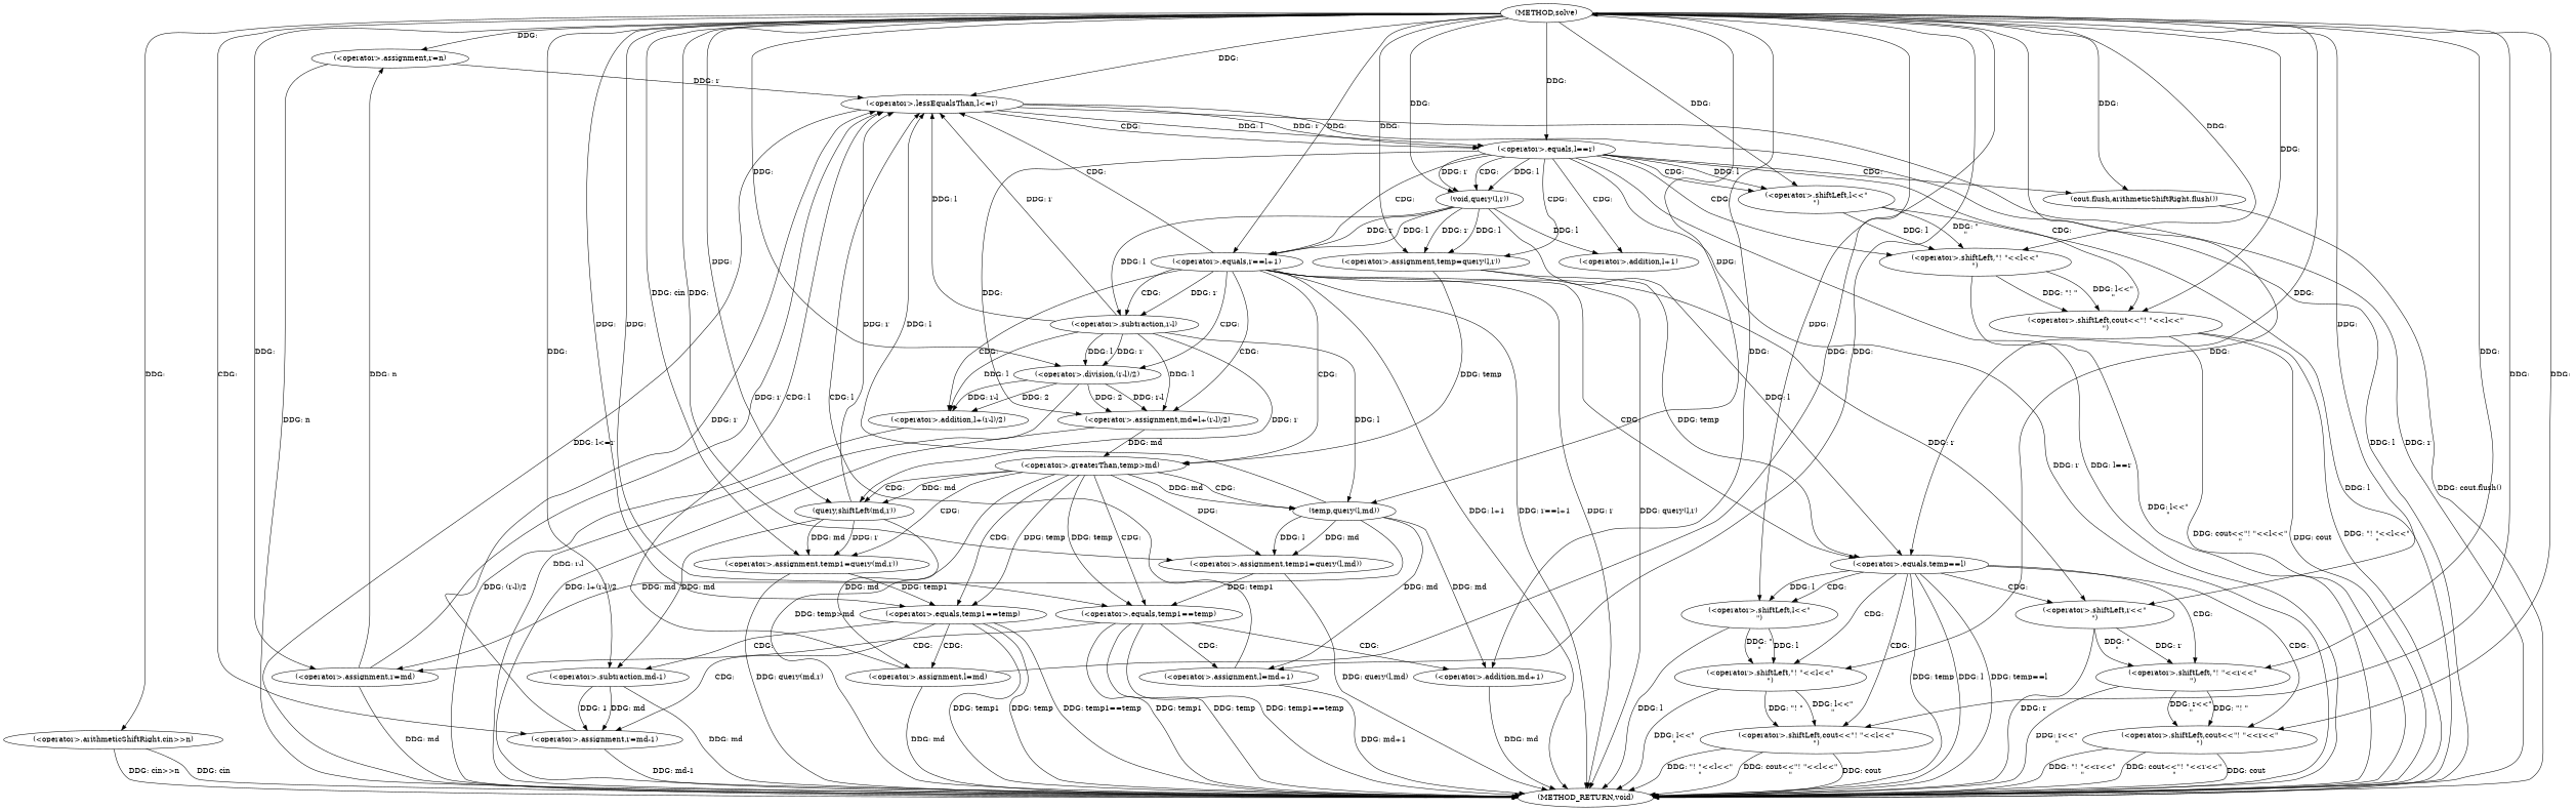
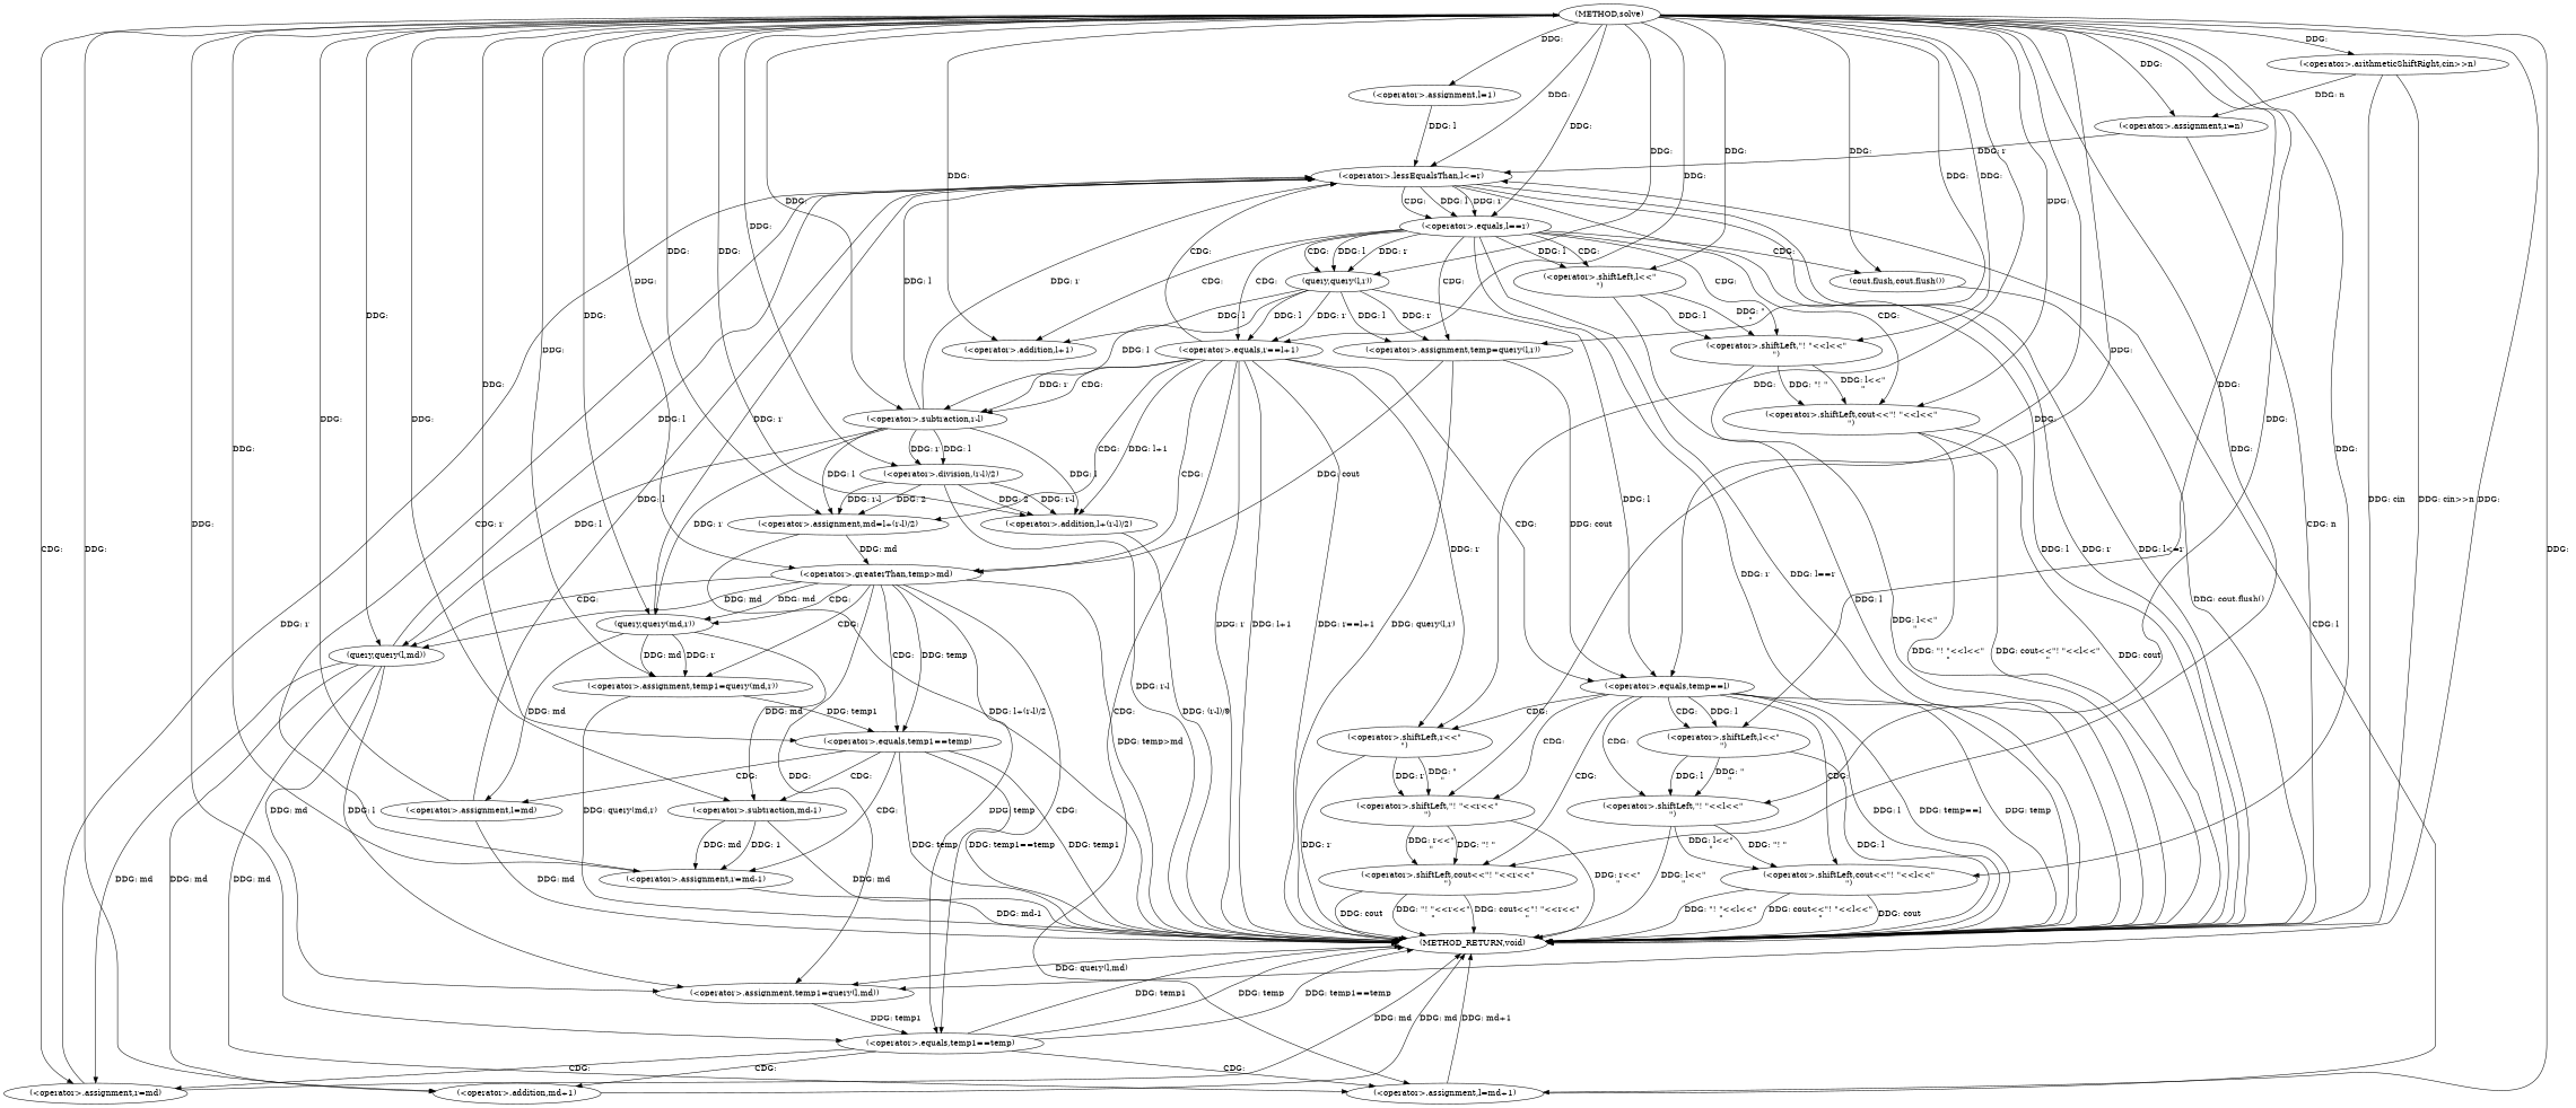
  digraph {
    n1 [label="(METHOD,solve)"]
    n2 [label="(<operator>.arithmeticShiftRight,cin>>n)"]
+   n3 [label="(<operator>.assignment,l=1)"]
    n4 [label="(<operator>.assignment,r=n)"]
    n5 [label="(<operator>.lessEqualsThan,l<=r)"]
    n6 [label="(<operator>.assignment,temp=query(l,r))"]
    n7 [label="(<operator>.assignment,md=l+(r-l)/2)"]
    n8 [label="(<operator>.equals,l==r)"]
    n9 [label="(<operator>.equals,r==l+1)"]
    n10 [label="(<operator>.greaterThan,temp>md)"]
    n11 [label="(<operator>.shiftLeft,cout<<\"! \"<<l<<\"\n\")"]
-   n12 [label="(cout.flush,arithmeticShiftRight.flush())"]
-   n13 [label="(void,query(l,r))"]
+   n12 [label="(cout.flush,cout.flush())"]
+   n13 [label="(query,query(l,r))"]
    n14 [label="(<operator>.addition,l+(r-l)/2)"]
    n15 [label="(<operator>.assignment,temp1=query(md,r))"]
    n16 [label="(<operator>.addition,l+1)"]
    n17 [label="(<operator>.equals,temp==l)"]
    n18 [label="(<operator>.shiftLeft,cout<<\"! \"<<r<<\"\n\")"]
    n19 [label="(<operator>.division,(r-l)/2)"]
    n20 [label="(<operator>.equals,temp1==temp)"]
    n21 [label="(<operator>.assignment,temp1=query(l,md))"]
    n22 [label="(<operator>.shiftLeft,\"! \"<<l<<\"\n\")"]
    n23 [label="(<operator>.shiftLeft,cout<<\"! \"<<l<<\"\n\")"]
    n24 [label="(<operator>.subtraction,r-l)"]
-   n25 [label="(query,shiftLeft(md,r))"]
+   n25 [label="(query,query(md,r))"]
    n26 [label="(<operator>.assignment,r=md-1)"]
    n27 [label="(<operator>.equals,temp1==temp)"]
    n28 [label="(<operator>.assignment,r=md)"]
    n29 [label="(<operator>.shiftLeft,l<<\"\n\")"]
    n30 [label="(<operator>.shiftLeft,\"! \"<<r<<\"\n\")"]
-   n31 [label="(temp,query(l,md))"]
+   n31 [label="(query,query(l,md))"]
    n32 [label="(<operator>.assignment,l=md+1)"]
    n33 [label="(<operator>.shiftLeft,r<<\"\n\")"]
    n34 [label="(<operator>.shiftLeft,\"! \"<<l<<\"\n\")"]
    n35 [label="(<operator>.subtraction,md-1)"]
    n36 [label="(<operator>.shiftLeft,l<<\"\n\")"]
    n37 [label="(<operator>.addition,md+1)"]
    n38 [label="(METHOD_RETURN,void)"]
    n39 [label="(<operator>.assignment,l=md)"]
    n1 -> n2 [label="DDG: "]
+   n1 -> n3 [label="DDG: "]
    n1 -> n4 [label="DDG: "]
    n1 -> n5 [label="DDG: "]
    n1 -> n6 [label="DDG: "]
-   n8 -> n7 [label="DDG: "]
+   n1 -> n7 [label="DDG: "]
    n1 -> n8 [label="DDG: "]
    n1 -> n9 [label="DDG: "]
+   n1 -> n10 [label="DDG: "]
    n1 -> n11 [label="DDG: "]
    n1 -> n12 [label="DDG: "]
    n1 -> n13 [label="DDG: "]
-   n1 -> n15 [label="DDG: cin"]
+   n1 -> n14 [label="DDG: "]
+   n1 -> n15 [label="DDG: "]
+   n1 -> n16 [label="DDG: "]
    n1 -> n17 [label="DDG: "]
    n1 -> n18 [label="DDG: "]
    n1 -> n19 [label="DDG: "]
    n1 -> n20 [label="DDG: "]
    n1 -> n21 [label="DDG: "]
    n1 -> n22 [label="DDG: "]
    n1 -> n23 [label="DDG: "]
+   n1 -> n24 [label="DDG: "]
    n1 -> n25 [label="DDG: "]
-   n1 -> n26 [label="CDG: "]
+   n1 -> n26 [label="DDG: "]
    n1 -> n27 [label="DDG: "]
-   n1 -> n28 [label="DDG: "]
+   n1 -> n28 [label="CDG: "]
    n1 -> n29 [label="DDG: "]
    n1 -> n30 [label="DDG: "]
    n1 -> n31 [label="DDG: "]
    n1 -> n32 [label="DDG: "]
    n1 -> n33 [label="DDG: "]
    n1 -> n34 [label="DDG: "]
    n1 -> n35 [label="DDG: "]
    n1 -> n36 [label="DDG: "]
    n1 -> n37 [label="DDG: "]
-   n28 -> n4 [label="DDG: n"]
+   n2 -> n4 [label="DDG: n"]
    n2 -> n38 [label="DDG: cin>>n"]
    n2 -> n38 [label="DDG: cin"]
+   n3 -> n5 [label="DDG: l"]
    n4 -> n5 [label="DDG: r"]
-   n4 -> n38 [label="DDG: n"]
+   n4 -> n38 [label="CDG: n"]
    n5 -> n8 [label="DDG: l"]
    n5 -> n8 [label="DDG: r"]
    n5 -> n8 [label="CDG: "]
    n5 -> n38 [label="DDG: l"]
    n5 -> n38 [label="DDG: r"]
    n5 -> n38 [label="DDG: l<=r"]
-   n6 -> n10 [label="DDG: temp"]
-   n6 -> n17 [label="DDG: temp"]
+   n6 -> n10 [label="DDG: cout"]
+   n6 -> n17 [label="DDG: cout"]
    n6 -> n38 [label="DDG: query(l,r)"]
    n7 -> n10 [label="DDG: md"]
    n7 -> n38 [label="DDG: l+(r-l)/2"]
    n8 -> n6 [label="CDG: "]
    n8 -> n9 [label="CDG: "]
    n8 -> n11 [label="CDG: "]
    n8 -> n12 [label="CDG: "]
    n8 -> n13 [label="DDG: l"]
    n8 -> n13 [label="DDG: r"]
    n8 -> n13 [label="CDG: "]
    n8 -> n16 [label="CDG: "]
    n8 -> n22 [label="CDG: "]
    n8 -> n29 [label="DDG: l"]
    n8 -> n29 [label="CDG: "]
    n8 -> n38 [label="DDG: r"]
    n8 -> n38 [label="DDG: l==r"]
    n9 -> n5 [label="CDG: "]
    n9 -> n7 [label="CDG: "]
    n9 -> n10 [label="CDG: "]
-   n9 -> n14 [label="CDG: "]
+   n9 -> n14 [label="DDG: l+1"]
    n9 -> n17 [label="CDG: "]
-   n9 -> n19 [label="CDG: "]
+   n9 -> n32 [label="CDG: "]
    n9 -> n24 [label="DDG: r"]
    n9 -> n24 [label="CDG: "]
    n9 -> n33 [label="DDG: r"]
    n9 -> n38 [label="DDG: r"]
    n9 -> n38 [label="DDG: l+1"]
    n9 -> n38 [label="DDG: r==l+1"]
    n10 -> n15 [label="CDG: "]
    n10 -> n20 [label="DDG: temp"]
    n10 -> n20 [label="CDG: "]
    n10 -> n21 [label="DDG: "]
    n10 -> n25 [label="DDG: md"]
    n10 -> n25 [label="CDG: "]
    n10 -> n27 [label="DDG: temp"]
    n10 -> n27 [label="CDG: "]
    n10 -> n31 [label="DDG: md"]
    n10 -> n31 [label="CDG: "]
    n10 -> n38 [label="DDG: temp>md"]
    n11 -> n38 [label="DDG: cout"]
    n11 -> n38 [label="DDG: \"! \"<<l<<\"\n\""]
    n11 -> n38 [label="DDG: cout<<\"! \"<<l<<\"\n\""]
    n12 -> n38 [label="DDG: cout.flush()"]
    n13 -> n6 [label="DDG: r"]
    n13 -> n6 [label="DDG: l"]
    n13 -> n9 [label="DDG: r"]
    n13 -> n9 [label="DDG: l"]
    n13 -> n16 [label="DDG: l"]
    n13 -> n17 [label="DDG: l"]
    n13 -> n24 [label="DDG: l"]
-   n14 -> n38 [label="DDG: (r-l)/2"]
+   n14 -> n38 [label="DDG: (r-l)/9"]
    n15 -> n20 [label="DDG: temp1"]
    n15 -> n38 [label="DDG: query(md,r)"]
    n17 -> n18 [label="CDG: "]
    n17 -> n23 [label="CDG: "]
    n17 -> n30 [label="CDG: "]
    n17 -> n33 [label="CDG: "]
    n17 -> n34 [label="CDG: "]
    n17 -> n36 [label="DDG: l"]
    n17 -> n36 [label="CDG: "]
    n17 -> n38 [label="DDG: temp"]
    n17 -> n38 [label="DDG: l"]
    n17 -> n38 [label="DDG: temp==l"]
    n18 -> n38 [label="DDG: cout"]
    n18 -> n38 [label="DDG: \"! \"<<r<<\"\n\""]
    n18 -> n38 [label="DDG: cout<<\"! \"<<r<<\"\n\""]
    n19 -> n7 [label="DDG: 2"]
    n19 -> n7 [label="DDG: r-l"]
    n19 -> n14 [label="DDG: 2"]
    n19 -> n14 [label="DDG: r-l"]
    n19 -> n38 [label="DDG: r-l"]
    n20 -> n26 [label="CDG: "]
    n20 -> n35 [label="CDG: "]
    n20 -> n38 [label="DDG: temp1"]
    n20 -> n38 [label="DDG: temp"]
    n20 -> n38 [label="DDG: temp1==temp"]
    n20 -> n39 [label="CDG: "]
    n21 -> n27 [label="DDG: temp1"]
-   n21 -> n38 [label="DDG: query(l,md)"]
+   n38 -> n21 [label="DDG: query(l,md)"]
    n22 -> n11 [label="DDG: \"! \""]
    n22 -> n11 [label="DDG: l<<\"\n\""]
    n22 -> n38 [label="DDG: l<<\"\n\""]
    n23 -> n38 [label="DDG: cout"]
    n23 -> n38 [label="DDG: \"! \"<<l<<\"\n\""]
    n23 -> n38 [label="DDG: cout<<\"! \"<<l<<\"\n\""]
    n24 -> n5 [label="DDG: l"]
    n24 -> n5 [label="DDG: r"]
    n24 -> n7 [label="DDG: l"]
    n24 -> n14 [label="DDG: l"]
    n24 -> n19 [label="DDG: l"]
    n24 -> n19 [label="DDG: r"]
    n24 -> n25 [label="DDG: r"]
    n24 -> n31 [label="DDG: l"]
    n25 -> n5 [label="DDG: r"]
    n25 -> n15 [label="DDG: md"]
    n25 -> n15 [label="DDG: r"]
    n25 -> n35 [label="DDG: md"]
    n25 -> n39 [label="DDG: md"]
-   n26 -> n5 [label="DDG: r"]
+   n26 -> n5 [label="CDG: r"]
    n26 -> n38 [label="DDG: md-1"]
    n27 -> n28 [label="CDG: "]
    n27 -> n32 [label="CDG: "]
    n27 -> n37 [label="CDG: "]
    n27 -> n38 [label="DDG: temp1"]
    n27 -> n38 [label="DDG: temp"]
    n27 -> n38 [label="DDG: temp1==temp"]
    n28 -> n5 [label="DDG: r"]
    n28 -> n38 [label="DDG: md"]
    n29 -> n22 [label="DDG: \"\n\""]
    n29 -> n22 [label="DDG: l"]
    n29 -> n38 [label="DDG: l"]
    n30 -> n18 [label="DDG: r<<\"\n\""]
    n30 -> n18 [label="DDG: \"! \""]
    n30 -> n38 [label="DDG: r<<\"\n\""]
    n31 -> n5 [label="DDG: l"]
    n31 -> n21 [label="DDG: md"]
    n31 -> n21 [label="DDG: l"]
    n31 -> n28 [label="DDG: md"]
    n31 -> n32 [label="DDG: md"]
    n31 -> n37 [label="DDG: md"]
    n32 -> n5 [label="CDG: l"]
    n32 -> n38 [label="DDG: md+1"]
    n33 -> n30 [label="DDG: r"]
    n33 -> n30 [label="DDG: \"\n\""]
    n33 -> n38 [label="DDG: r"]
    n34 -> n23 [label="DDG: l<<\"\n\""]
    n34 -> n23 [label="DDG: \"! \""]
    n34 -> n38 [label="DDG: l<<\"\n\""]
    n35 -> n26 [label="DDG: md"]
    n35 -> n26 [label="DDG: 1"]
    n35 -> n38 [label="DDG: md"]
    n36 -> n34 [label="DDG: \"\n\""]
    n36 -> n34 [label="DDG: l"]
    n36 -> n38 [label="DDG: l"]
    n37 -> n38 [label="DDG: md"]
    n39 -> n1 [label="DDG: "]
-   n39 -> n5 [label="CDG: l"]
+   n39 -> n5 [label="DDG: l"]
    n39 -> n38 [label="DDG: md"]
  }
